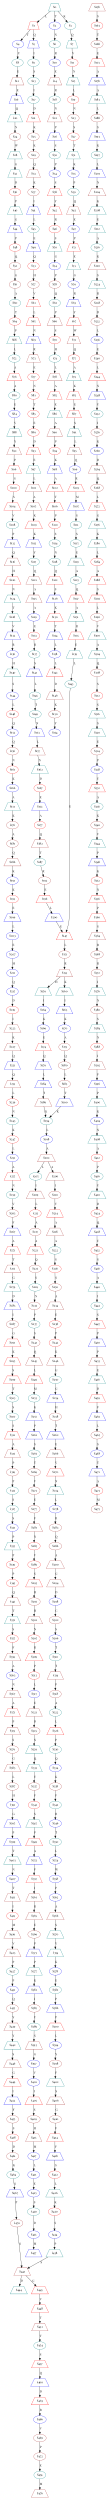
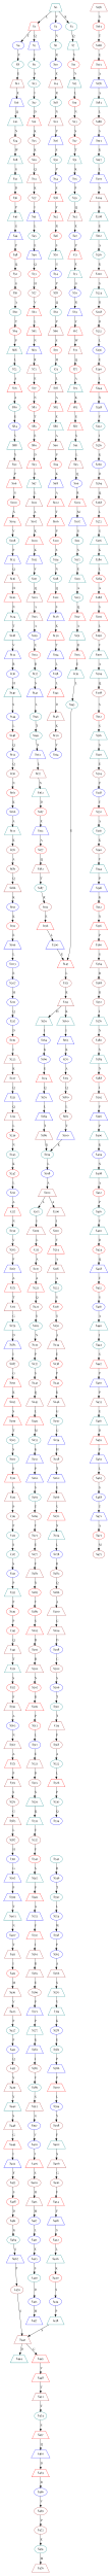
  strict digraph {
    fontname="Playfair Display"
    node [color=brown fontname="Playfair Display" shape=trapezium]
    edge [fontname="Playfair Display"]
    S0 [color=teal]
    S1 [color=red]
    S2 [color=blue shape=ellipse]
    S3 [color=teal shape=ellipse]
    S4 [color=blue shape=ellipse]
    S5 [color=blue]
    S6 [color=teal shape=ellipse]
    S7 [color=teal]
    S8 [color=teal shape=ellipse]
    S9 [color=teal shape=ellipse]
    S10 [color=blue shape=ellipse]
    S11 [color=red shape=ellipse]
    S12
    S13 [color=teal shape=ellipse]
    S14
    S15 [color=teal]
    S16 [color=blue]
    S17 [color=teal shape=ellipse]
    S18 [color=teal shape=ellipse]
    S19 [color=red shape=ellipse]
    S20 [color=teal]
    S21 [color=red]
    S22
    S23 [shape=ellipse]
    S24 [shape=ellipse]
    S25 [shape=ellipse]
    S26 [color=blue]
    S27 [color=red shape=ellipse]
    S28 [color=teal]
    S29 [shape=ellipse]
    S30 [color=teal shape=ellipse]
    S31 [color=teal]
    S32 [color=teal]
    S33
    S34 [color=blue shape=ellipse]
    S35 [color=blue shape=ellipse]
    S36 [color=red shape=ellipse]
    S37 [shape=ellipse]
    S38 [color=red]
    S39 [color=teal shape=ellipse]
    S40 [color=teal]
    S41 [color=blue]
    S42 [color=red]
    S43
    S44 [color=blue]
    S45 [color=teal shape=ellipse]
    S46 [color=red shape=ellipse]
    S47 [color=blue shape=ellipse]
    S48 [color=red shape=ellipse]
    S49 [color=blue]
    S50 [color=teal]
    S51 [color=red]
    S52 [shape=ellipse]
    S53 [color=red shape=ellipse]
    S54 [color=blue shape=ellipse]
    S55 [color=teal]
    S56 [shape=ellipse]
    S57 [shape=ellipse]
    S58 [shape=ellipse]
    S59 [color=blue shape=ellipse]
    S60 [color=teal shape=ellipse]
    S61 [color=red]
    S62 [color=teal shape=ellipse]
    S63 [color=blue]
    S64 [color=red shape=ellipse]
    S65 [color=red]
    S66
    S67 [color=red]
    S68 [color=teal]
    S69 [color=blue]
    S70 [color=red shape=ellipse]
    S71
    S72 [color=teal shape=ellipse]
    S73
    S74 [color=teal shape=ellipse]
    S75 [color=red shape=ellipse]
    S76 [color=red]
    S77 [color=red shape=ellipse]
    S78
    S79 [color=teal]
    S80 [color=teal shape=ellipse]
    S81 [color=red shape=ellipse]
    S82 [color=red]
    S83 [color=red]
    S84 [color=blue shape=ellipse]
    S85 [color=red shape=ellipse]
    S86 [color=teal]
    S87 [color=red]
    S88 [color=teal]
    S89 [color=red shape=ellipse]
    S90
    S91 [color=teal]
    S92
    S93 [color=red]
    S94 [color=red shape=ellipse]
    S95
    S96 [color=red]
    S97 [color=teal]
    S98 [color=blue]
    S99 [color=blue shape=ellipse]
    S100 [color=red shape=ellipse]
    S101
    S102 [color=red]
    S103 [color=red]
    S104 [color=red]
    S105
    S106 [color=red]
    S107 [color=blue]
    S108 [color=teal shape=ellipse]
    S109 [color=red]
    S110 [color=red shape=ellipse]
    S111 [color=teal shape=ellipse]
    S112 [color=blue]
    S113 [color=blue]
    S114 [color=teal shape=ellipse]
    S115 [color=teal shape=ellipse]
    S116
    S117 [color=teal shape=ellipse]
    S118 [color=teal shape=ellipse]
    S119 [color=teal]
    S120 [color=red]
    S121
    S122 [color=red]
    S123 [color=teal shape=ellipse]
    S124 [color=teal]
    S125
    S126 [color=blue]
    S127 [color=red]
    S128 [color=teal]
    S129 [color=blue shape=ellipse]
    S130 [color=red]
    S131 [color=teal]
    S132 [color=blue]
    S133 [color=red shape=ellipse]
    S134 [color=blue]
    S135 [color=red]
    S136 [color=blue shape=ellipse]
    S137 [color=teal shape=ellipse]
    S138 [color=blue shape=ellipse]
    S139 [color=teal]
    S140 [color=teal]
    S141 [color=blue]
    S142 [color=red]
    S143 [color=teal shape=ellipse]
    S144 [color=blue shape=ellipse]
    S145 [color=teal shape=ellipse]
    S146
    S147 [color=red]
    S148 [color=red shape=ellipse]
    S149 [color=teal shape=ellipse]
    S150 [shape=ellipse]
    S151 [shape=ellipse]
    S152 [color=blue shape=ellipse]
    S153 [color=blue]
    S154 [color=blue shape=ellipse]
    S155
    S156 [shape=ellipse]
    S157
    S159 [color=teal]
    S160 [color=teal]
    S161 [color=red shape=ellipse]
    S162 [color=teal]
    S163 [color=red shape=ellipse]
    S158
    S164 [color=blue shape=ellipse]
    S165 [color=blue]
    S166 [color=blue shape=ellipse]
    S167 [color=red shape=ellipse]
    S168 [shape=ellipse]
    S169 [color=blue shape=ellipse]
    S170 [color=blue shape=ellipse]
    S171 [color=teal]
    S172 [color=blue]
    S173 [color=red]
    S174 [color=red]
    S175 [shape=ellipse]
    S176 [shape=ellipse]
    S177 [color=red shape=ellipse]
    S178 [color=blue]
    S179 [color=blue]
    S180 [shape=ellipse]
    S181 [shape=ellipse]
    S182
    S183 [color=teal]
    S184 [color=blue]
    S185 [shape=ellipse]
    S186
    S187 [color=teal shape=ellipse]
    S188 [shape=ellipse]
    S189
    S190 [color=blue]
    S191 [color=blue shape=ellipse]
    S192 [shape=ellipse]
    S193 [color=blue]
    S194 [color=teal shape=ellipse]
    S195 [color=red shape=ellipse]
    S196 [color=red]
    S197 [color=teal shape=ellipse]
    S198 [color=blue shape=ellipse]
    S199 [color=blue]
    S200 [color=blue]
    S201 [color=blue]
    S202
    S203 [color=blue shape=ellipse]
    S204
    S205 [color=teal shape=ellipse]
    S206
    S207 [color=blue shape=ellipse]
    S208 [color=teal]
    S209
    S210 [shape=ellipse]
    S211 [color=blue shape=ellipse]
    S212 [color=teal]
    S213 [color=red shape=ellipse]
    S214 [color=red]
    S215 [color=blue shape=ellipse]
    S216 [color=teal shape=ellipse]
    S217 [shape=ellipse]
    S218
    S219 [color=red shape=ellipse]
    S220
    S221 [color=red]
    S222 [color=teal shape=ellipse]
    S223
    S224 [color=teal]
    S225 [shape=ellipse]
    S226 [color=red shape=ellipse]
    S227
    S228 [shape=ellipse]
    S229 [color=teal shape=ellipse]
    S230 [shape=ellipse]
    S231 [color=blue]
    S232 [shape=ellipse]
    S233 [shape=ellipse]
    S234
    S235
    S236 [color=blue shape=ellipse]
    S237 [color=teal shape=ellipse]
    S238 [color=red shape=ellipse]
    S239 [color=red shape=ellipse]
    S240 [shape=ellipse]
    S241 [shape=ellipse]
    S242 [color=red shape=ellipse]
    S243 [color=teal shape=ellipse]
    S244 [color=red]
    S245
    S246
    S247 [color=red shape=ellipse]
    S248 [color=blue]
    S249 [color=red]
    S250 [color=teal shape=ellipse]
    S251 [color=blue shape=ellipse]
    S252 [color=teal shape=ellipse]
    S253 [color=teal shape=ellipse]
    S254 [color=blue]
    S255 [color=red]
    S256 [shape=ellipse]
    S257 [color=blue]
    S258 [shape=ellipse]
    S259 [color=teal shape=ellipse]
    S260 [color=blue shape=ellipse]
    S261 [color=blue]
    S262 [color=blue]
    S263 [shape=ellipse]
    S264
    S265 [color=teal shape=ellipse]
    S266
    S267 [color=blue]
    S268 [shape=ellipse]
    S269 [shape=ellipse]
    S270 [color=red]
    S271 [color=red]
    S272 [color=red]
    S273 [shape=ellipse]
    S274 [color=teal]
    S275
    S276 [color=teal]
    S277 [shape=ellipse]
    S278 [color=blue shape=ellipse]
    S279 [color=teal]
    S280 [color=teal]
    S281
    S282 [shape=ellipse]
    S283 [color=blue]
    S284 [color=red shape=ellipse]
    S285 [color=red shape=ellipse]
    S286 [shape=ellipse]
    S287 [shape=ellipse]
    S288 [color=red]
    S289 [color=red shape=ellipse]
    S290
    S291 [color=red]
    S292 [color=red]
    S293 [color=red]
    S294
    S295 [color=red]
    S296 [shape=ellipse]
    S297 [shape=ellipse]
    S298 [color=blue shape=ellipse]
    S299 [color=red]
    S300 [color=teal]
    S301
    S302 [shape=ellipse]
    S303 [color=teal shape=ellipse]
    S304 [color=teal]
    S305 [color=red shape=ellipse]
    S306 [color=blue shape=ellipse]
    S307 [color=teal shape=ellipse]
    S308 [shape=ellipse]
    S309 [color=red]
    S310 [color=teal shape=ellipse]
    S311 [color=red]
    S312 [color=red shape=ellipse]
    S313 [color=red shape=ellipse]
    S314
    S315
    S316 [color=teal]
    S317 [color=blue shape=ellipse]
    S318 [shape=ellipse]
    S319 [shape=ellipse]
    S320 [color=teal]
    S321
    S322 [color=teal shape=ellipse]
    S323 [color=teal shape=ellipse]
    S324 [shape=ellipse]
    S325 [shape=ellipse]
    S326 [color=red]
    S327 [color=teal shape=ellipse]
    S328 [color=blue shape=ellipse]
    S329 [color=teal]
    S330 [color=teal shape=ellipse]
    S331 [color=blue shape=ellipse]
    S332 [color=red]
    S333 [color=teal]
    S334 [color=blue shape=ellipse]
    S335 [color=teal]
    S336 [color=teal shape=ellipse]
    S337 [shape=ellipse]
-   S338 [shape=ellipse]
    S339 [color=red shape=ellipse]
    S340 [shape=ellipse]
    S341 [color=red shape=ellipse]
    S342 [color=teal shape=ellipse]
    S343 [color=red shape=ellipse]
    S344 [color=teal]
    S345 [color=teal]
    S346 [color=blue shape=ellipse]
    S347
    S348 [color=blue]
    S349 [color=red]
    S350 [color=teal shape=ellipse]
    S351 [color=teal]
    S352 [color=red shape=ellipse]
    S353 [color=blue]
    S354 [color=blue shape=ellipse]
    S355 [color=red shape=ellipse]
    S356 [color=red]
    S357 [color=red]
    S358 [color=blue shape=ellipse]
    S359
    S360 [color=red]
    S361
    S362 [color=blue shape=ellipse]
    S363 [color=blue shape=ellipse]
    S364
    S365
    S366
    S367
    S368 [shape=ellipse]
    S369 [shape=ellipse]
    S370 [color=teal]
    S371 [color=red]
    S372 [shape=ellipse]
    S373 [color=blue]
    S374 [color=teal]
    S375
    S376 [color=teal]
    S377 [color=teal]
    S378 [color=blue shape=ellipse]
    S379 [shape=ellipse]
    S380 [shape=ellipse]
    S381 [color=blue]
    S382 [color=teal shape=ellipse]
    S383
    S384 [color=teal]
    S385 [shape=ellipse]
    S386 [color=blue]
    S387 [shape=ellipse]
    S388 [color=red shape=ellipse]
    S389 [color=teal shape=ellipse]
    S390 [color=red]
    S391 [color=blue shape=ellipse]
    S392
    S393
    S394 [color=blue shape=ellipse]
    S395 [color=blue]
    S396 [color=blue]
    S397 [color=blue shape=ellipse]
    S398 [shape=ellipse]
    S399 [color=blue]
    S400 [color=teal]
    S401 [color=blue shape=ellipse]
    S402 [color=teal]
    S403 [color=teal]
    S404 [color=blue shape=ellipse]
    S405 [color=red]
    S406
    S407 [color=blue shape=ellipse]
    S408 [color=teal]
    S409 [shape=ellipse]
    S410 [shape=ellipse]
    S411
    S412 [color=red shape=ellipse]
    S413
    S414 [color=red]
    S415 [color=red shape=ellipse]
    S416 [color=teal shape=ellipse]
    S417 [color=blue shape=ellipse]
    S418 [color=blue]
    S419
    S420 [color=teal]
    S421 [color=blue shape=ellipse]
    S422 [color=red shape=ellipse]
    S423
    S424 [color=red shape=ellipse]
    S425 [color=blue shape=ellipse]
    S426 [color=teal]
    S427 [color=teal shape=ellipse]
    S428 [color=blue]
    S429 [color=teal shape=ellipse]
    S430 [color=red shape=ellipse]
    S431 [color=blue shape=ellipse]
    S432 [color=red shape=ellipse]
    S433 [color=blue shape=ellipse]
    S434 [color=blue shape=ellipse]
    S435 [shape=ellipse]
    S436 [color=blue shape=ellipse]
    S437 [color=blue]
    S438 [color=teal]
    S439
    S440 [color=teal]
    S441
    S442 [color=teal]
    S443 [color=teal shape=ellipse]
    S444 [color=teal]
    S445 [color=red]
    S446
    S447 [color=red]
    S448 [color=red]
    S449 [color=red]
    S450 [color=blue]
    S451
    S452 [color=blue]
    S453
    S454 [color=teal shape=ellipse]
    S455 [shape=ellipse]
    S456 [color=teal]
    S457 [color=red]
    S458 [color=red shape=ellipse]
    S459 [color=red]
    S460 [color=blue]
    S461 [shape=ellipse]
    S462 [color=blue]
    S463 [color=red]
    S464 [color=teal shape=ellipse]
    S465 [shape=ellipse]
    S466 [color=blue shape=ellipse]
    n468 [color=blue label=S967]
    S468 [color=blue shape=ellipse]
    S469 [shape=ellipse]
    S470 [shape=ellipse]
    S471 [color=blue]
    S472 [shape=ellipse]
    S473 [color=red shape=ellipse]
    S474 [color=teal shape=ellipse]
    S475 [shape=ellipse]
    S476
    S0 -> S1 [label=L]
    S0 -> S2 [label=T]
    S0 -> S3 [label=K]
    S1 -> S4 [label=T]
    S1 -> S5 [label=Q]
    S2 -> S6 [label=N]
    S3 -> S7 [label=Q]
    S4 -> S8 [label=Y]
    S5 -> S9 [label=I]
    S6 -> S10 [label=R]
    S7 -> S11 [label=V]
    S8 -> S12 [label=E]
    S9 -> S13 [label=S]
    S10 -> S14 [label=E]
    S11 -> S15 [label=N]
    S12 -> S16 [label=E]
    S13 -> S17 [label=I]
    S14 -> S18 [label=R]
    S15 -> S19 [label=L]
    S16 -> S20 [label=Q]
    S17 -> S21 [label=D]
    S18 -> S22 [label=N]
    S19 -> S23 [label=N]
    S20 -> S24 [label=N]
    S21 -> S25 [label=K]
    S22 -> S26 [label=P]
    S23 -> S27 [label=S]
    S24 -> S28 [label=W]
    S25 -> S29 [label=K]
    S26 -> S30 [label=S]
    S27 -> S31 [label=T]
    S28 -> S32 [label=G]
    S29 -> S33 [label=Q]
    S30 -> S34 [label=P]
    S31 -> S35 [label=K]
    S32 -> S36 [label=D]
    S33 -> S37 [label=K]
    S34 -> S38 [label=S]
    S35 -> S39 [label=P]
    S36 -> S40 [label=P]
    S37 -> S41 [label=I]
    S38 -> S42 [label=Y]
    S39 -> S43 [label=Q]
    S40 -> S44 [label=G]
    S41 -> S45 [label=L]
    S42 -> S46 [label=R]
    S43 -> S47 [label=E]
    S44 -> S48 [label=P]
    S45 -> S49 [label=E]
    S46 -> S50 [label=S]
    S47 -> S51 [label=P]
    S48 -> S52 [label=Q]
    S49 -> S53 [label=Q]
    S50 -> S54 [label=G]
    S51 -> S55 [label=E]
    S52 -> S56 [label=G]
    S53 -> S57 [label=H]
    S54 -> S58 [label=P]
    S55 -> S59 [label=G]
    S56 -> S60 [label=A]
    S57 -> S61 [label=V]
    S58 -> S62 [label=Q]
    S59 -> S63 [label=R]
    S60 -> S64 [label=T]
    S61 -> S65 [label=L]
    S62 -> S66 [label=P]
    S63 -> S67 [label=Y]
    S64 -> S68 [label=P]
    S65 -> S69 [label=N]
    S66 -> S70 [label=S]
    S67 -> S71 [label=W]
    S68 -> S72 [label=L]
    S69 -> S73 [label=R]
    S70 -> S74 [label=H]
    S71 -> S75 [label=Q]
    S72 -> S76 [label=A]
    S73 -> S77 [label=E]
    S74 -> S78 [label=L]
    S75 -> S79 [label=A]
    S76 -> S80 [label=A]
    S77 -> S81 [label=N]
    S78 -> S82 [label=A]
    S79 -> S83 [label=K]
    S80 -> S84 [label=E]
    S81 -> S85 [label=T]
    S82 -> S86 [label=E]
    S83 -> S87 [label=E]
    S84 -> S88 [label=V]
    S85 -> S89 [label=E]
    S86 -> S90 [label=A]
    S87 -> S91 [label=S]
    S88 -> S92 [label=Y]
    S89 -> S93 [label=D]
    S90 -> S94 [label=P]
    S91 -> S95 [label=L]
    S92 -> S96 [label=P]
    S93 -> S97 [label=E]
    S94 -> S98 [label=K]
    S95 -> S99 [label=Q]
    S96 -> S100 [label=S]
    S97 -> S101 [label=L]
    S98 -> S102 [label=A]
    S99 -> S103 [label=R]
    S100 -> S104 [label=S]
    S101 -> S105 [label=A]
    S102 -> S106 [label=T]
    S103 -> S107 [label=M]
    S104 -> S108 [label=V]
    S105 -> S109 [label=K]
    S106 -> S110 [label=P]
    S107 -> S111 [label=S]
    S108 -> S112 [label=P]
    S109 -> S113 [label=K]
    S110 -> S114 [label=S]
    S111 -> S115 [label=S]
    S112 -> S116 [label=Q]
    S113 -> S117 [label=Y]
    S114 -> S118 [label=N]
    S115 -> S119 [label=E]
    S116 -> S120 [label=H]
    S117 -> S121 [label=Q]
    S118 -> S122 [label=Q]
    S119 -> S123 [label=A]
    S120 -> S124 [label=N]
    S121 -> S125 [label=A]
    S122 -> S126 [label=S]
    S123 -> S127 [label=Q]
    S124 -> S128 [label=T]
    S125 -> S129 [label=A]
    S126 -> S130 [label=K]
    S127 -> S131 [label=A]
    S128 -> S132 [label=V]
    S129 -> S133 [label=E]
    S130 -> S134 [label=T]
    S131 -> S135 [label=R]
    S132 -> S136 [label=R]
    S133 -> S137 [label=R]
    S134 -> S138 [label=L]
    S135 -> S139 [label=E]
    S136 -> S140 [label=H]
    S137 -> S141 [label=S]
    S138 -> S142 [label=L]
    S139 -> S143 [label=L]
    S140 -> S144 [label=S]
    S141 -> S145 [label=L]
    S142 -> S146 [label=D]
    S143 -> S147 [label=E]
    S144 -> S148 [label=L]
    S145 -> S149 [label=T]
    S146 -> S150 [label=K]
    S147 -> S151 [label=L]
    S148 -> S152 [label=Q]
    S149 -> S153 [label=N]
    S150 -> S154 [label=Y]
    S151 -> S155 [label=R]
    S152 -> S156 [label=Q]
    S153 -> S157 [label=L]
    S155 -> S159 [label=H]
    S155 -> S160 [label=K]
    S156 -> S161 [label=N]
    S157 -> S162 [label=N]
    S159 -> S164 [label=I]
    S160 -> S165 [label=I]
    S161 -> S166 [label=K]
    S162 -> S167 [label=D]
    S163 -> S168 [label=T]
    S158 -> S163 [label=S]
    S164 -> S169 [label=K]
    S165 -> S170 [label=K]
    S166 -> S171 [label=A]
    S167 -> S172 [label=E]
    S168 -> S173 [label=E]
    S169 -> S174 [label=E]
    S170 -> S175 [label=A]
    S171 -> S176 [label=K]
    S172 -> S177 [label=A]
    S173 -> S178 [label=A]
    S174 -> S179 [label=Q]
    S175 -> S180 [label=Q]
    S176 -> S181 [label=A]
    S177 -> S182 [label=Q]
    S178 -> S183 [label=A]
    S179 -> S184 [label=L]
    S180 -> S185 [label=L]
    S181 -> S186 [label=Q]
    S182 -> S187 [label=T]
    S183 -> S188 [label=L]
    S184 -> S189 [label=T]
    S185 -> S190 [label=T]
    S186 -> S191 [label=K]
    S187 -> S192 [label=R]
    S188 -> S193 [label=S]
    S189 -> S194 [label=K]
    S190 -> S194 [label=K]
    S191 -> S195 [label=K]
    S192 -> S196 [label=E]
    S193 -> S197 [label=K]
    S194 -> S198 [label=L]
    S195 -> S199 [label=E]
    S196 -> S200 [label=L]
    S197 -> S201 [label=L]
    S198 -> S202 [label=A]
    S199 -> S203 [label=L]
    S200 -> S147 [label=E]
    S201 -> S204 [label=N]
    S202 -> S205 [label=L]
    S202 -> S206 [label=A]
    S203 -> S207 [label=E]
    S204 -> S208 [label=K]
    S205 -> S209 [label=I]
    S206 -> S210 [label=I]
    S207 -> S211 [label=M]
    S208 -> S212 [label=E]
    S209 -> S213 [label=L]
    S210 -> S214 [label=V]
    S211 -> S215 [label=Q]
    S212 -> S216 [label=A]
    S213 -> S217 [label=A]
    S214 -> S218 [label=A]
    S215 -> S219 [label=D]
    S216 -> S220 [label=K]
    S217 -> S221 [label=A]
    S218 -> S222 [label=A]
    S219 -> S223 [label=I]
    S220 -> S224 [label=S]
    S221 -> S225 [label=Q]
    S222 -> S226 [label=S]
    S223 -> S227 [label=K]
    S224 -> S228 [label=R]
    S225 -> S229 [label=S]
    S226 -> S230 [label=S]
    S227 -> S231 [label=Q]
    S228 -> S232 [label=D]
    S229 -> S233 [label=N]
    S230 -> S234 [label=A]
    S231 -> S235 [label=Q]
    S232 -> S236 [label=L]
    S233 -> S237 [label=P]
    S234 -> S238 [label=E]
    S235 -> S239 [label=L]
    S236 -> S240 [label=E]
    S237 -> S241 [label=S]
    S238 -> S242 [label=P]
    S239 -> S243 [label=N]
    S240 -> S244 [label=L]
    S241 -> S245 [label=Q]
    S242 -> S246 [label=K]
    S243 -> S247 [label=K]
    S244 -> S248 [label=N]
    S245 -> S249 [label=L]
    S246 -> S250 [label=G]
    S247 -> S251 [label=L]
    S248 -> S252 [label=Y]
    S249 -> S253 [label=M]
    S250 -> S254 [label=G]
    S251 -> S255 [label=A]
    S252 -> S256 [label=I]
    S253 -> S257 [label=K]
    S254 -> S258 [label=H]
    S255 -> S259 [label=N]
    S256 -> S260 [label=K]
    S257 -> S261 [label=P]
    S258 -> S262 [label=T]
    S259 -> S263 [label=V]
    S260 -> S264 [label=D]
    S261 -> S265 [label=S]
    S262 -> S266 [label=E]
    S263 -> S267 [label=F]
    S264 -> S268 [label=Q]
    S265 -> S269 [label=T]
    S266 -> S270 [label=V]
    S267 -> S271 [label=A]
    S268 -> S272 [label=L]
    S269 -> S273 [label=V]
    S270 -> S274 [label=N]
    S271 -> S275 [label=T]
    S272 -> S276 [label=G]
    S273 -> S277 [label=E]
    S274 -> S278 [label=L]
    S275 -> S279 [label=G]
    S276 -> S280 [label=K]
    S277 -> S281 [label=F]
    S278 -> S282 [label=R]
    S279 -> S283 [label=D]
    S280 -> S284 [label=L]
    S281 -> S285 [label=N]
    S282 -> S286 [label=Q]
    S283 -> S287 [label=I]
    S284 -> S288 [label=A]
    S285 -> S289 [label=V]
    S286 -> S290 [label=A]
    S287 -> S291 [label=G]
    S288 -> S292 [label=S]
    S289 -> S293 [label=S]
    S290 -> S294 [label=G]
    S291 -> S295 [label=K]
    S292 -> S296 [label=L]
    S293 -> S297 [label=H]
    S294 -> S298 [label=D]
    S295 -> S299 [label=S]
    S296 -> S300 [label=V]
    S297 -> S301 [label=H]
    S298 -> S302 [label=C]
    S299 -> S303 [label=T]
    S300 -> S304 [label=A]
    S301 -> S305 [label=N]
    S302 -> S306 [label=S]
    S303 -> S307 [label=S]
    S304 -> S308 [label=Q]
    S305 -> S309 [label=R]
    S306 -> S310 [label=T]
    S307 -> S311 [label=S]
    S308 -> S312 [label=S]
    S309 -> S313 [label=P]
    S310 -> S314 [label=T]
    S311 -> S315 [label=A]
    S312 -> S316 [label=S]
    S313 -> S317 [label=L]
    S314 -> S318 [label=P]
    S315 -> S319 [label=P]
    S316 -> S320 [label=S]
    S317 -> S321 [label=E]
    S318 -> S322 [label=A]
    S319 -> S323 [label=P]
    S320 -> S324 [label=E]
    S321 -> S325 [label=D]
    S322 -> S326 [label=L]
    S323 -> S327 [label=S]
    S324 -> S328 [label=P]
    S325 -> S329 [label=N]
    S326 -> S330 [label=P]
    S327 -> S331 [label=S]
    S328 -> S332 [label=Y]
    S329 -> S333 [label=Q]
    S330 -> S334 [label=Q]
    S331 -> S335 [label=P]
    S332 -> S336 [label=A]
    S333 -> S337 [label=T]
-   S334 -> S338 [label=K]
    S335 -> S339 [label=P]
    S336 -> S340 [label=K]
    S337 -> S341 [label=F]
-   S338 -> S342 [label=F]
    S339 -> S343 [label=P]
    S340 -> S344 [label=V]
    S341 -> S345 [label=S]
    S342 -> S346 [label=R]
    S343 -> S347 [label=Q]
    S344 -> S348 [label=P]
    S345 -> S349 [label=P]
    S346 -> S350 [label=T]
    S347 -> S351 [label=T]
    S348 -> S352 [label=K]
    S349 -> S353 [label=A]
    S350 -> S354 [label=L]
    S351 -> S355 [label=S]
    S352 -> S356 [label=N]
    S353 -> S357 [label=F]
    S354 -> S358 [label=W]
    S355 -> S359 [label=F]
    S356 -> S360 [label=P]
    S357 -> S361 [label=I]
    S358 -> S362 [label=P]
    S359 -> S363 [label=A]
    S360 -> S364 [label=S]
    S361 -> S365 [label=R]
    S362 -> S366 [label=A]
    S363 -> S367 [label=N]
    S364 -> S368 [label=R]
    S365 -> S369 [label=E]
    S366 -> S370 [label=S]
    S367 -> S371 [label=A]
    S368 -> S372 [label=R]
    S369 -> S373 [label=P]
    S370 -> S374 [label=V]
    S371 -> S375 [label=P]
    S372 -> S376 [label=I]
    S373 -> S377 [label=P]
    S374 -> S378 [label=K]
    S375 -> S379 [label=S]
    S376 -> S380 [label=N]
    S377 -> S381 [label=K]
    S378 -> S382 [label=E]
    S379 -> S383 [label=G]
    S380 -> S384 [label=S]
    S381 -> S385 [label=I]
    S382 -> S386 [label=P]
    S383 -> S387 [label=L]
    S384 -> S388 [label=N]
    S385 -> S389 [label=Y]
    S386 -> S390 [label=P]
    S387 -> S391 [label=H]
    S388 -> S392 [label=I]
    S389 -> S393 [label=S]
    S390 -> S394 [label=L]
    S391 -> S395 [label=G]
    S392 -> S396 [label=F]
    S393 -> S397 [label=G]
    S394 -> S398 [label=Y]
    S395 -> S399 [label=P]
    S396 -> S400 [label=P]
    S397 -> S401 [label=V]
    S398 -> S402 [label=F]
    S399 -> S403 [label=T]
    S400 -> S404 [label=K]
    S401 -> S405 [label=I]
    S402 -> S406 [label=S]
    S403 -> S407 [label=N]
    S404 -> S408 [label=N]
    S405 -> S409 [label=S]
    S406 -> S410 [label=G]
    S407 -> S411 [label=T]
    S408 -> S412 [label=A]
    S409 -> S413 [label=H]
    S410 -> S414 [label=F]
    S411 -> S415 [label=I]
    S412 -> S416 [label=P]
    S413 -> S417 [label=M]
    S414 -> S418 [label=F]
    S415 -> S419 [label=M]
    S416 -> S420 [label=Y]
    S417 -> S421 [label=L]
    S418 -> S422 [label=S]
    S419 -> S423 [label=V]
    S420 -> S424 [label=D]
    S421 -> S425 [label=E]
    S422 -> S426 [label=L]
    S423 -> S427 [label=P]
    S424 -> S428 [label=Q]
    S425 -> S429 [label=S]
    S426 -> S430 [label=K]
    S427 -> S431 [label=P]
    S428 -> S432 [label=Y]
    S429 -> S433 [label=D]
    S430 -> S434 [label=S]
    S431 -> S435 [label=Q]
    S432 -> S436 [label=S]
    S433 -> S437 [label=M]
    S434 -> S438 [label=P]
    S435 -> S439 [label=Y]
    S436 -> S440 [label=A]
    S438 -> S441 [label=S]
    S439 -> S442 [label=Y]
    S440 -> S443 [label=I]
    S441 -> S444 [label=D]
    S441 -> S445 [label=G]
    S442 -> S446 [label=S]
    S443 -> S447 [label=S]
    S445 -> S448 [label=V]
    S446 -> S449 [label=G]
    S447 -> S450 [label=P]
    S448 -> S451 [label=T]
    S449 -> S452 [label=I]
    S450 -> S453 [label=P]
    S451 -> S454 [label=T]
    S452 -> S455 [label=F]
    S453 -> S456 [label=E]
    S454 -> S457 [label=S]
    S455 -> S458 [label=S]
    S456 -> S459 [label=D]
    S457 -> S460 [label=Q]
    S458 -> S461 [label=D]
    S459 -> S462 [label=F]
    S460 -> S463 [label=D]
    S461 -> S464 [label=K]
    S462 -> S465 [label=L]
    S463 -> S466 [label=R]
    S464 -> n468 [label=S]
    S465 -> S468 [label=S]
    S466 -> S469 [label=V]
    n468 -> S470 [label=P]
    S468 -> S471 [label=T]
    S469 -> S472 [label=P]
    S470 -> S441 [label=S]
    S471 -> S473 [label=A]
    S472 -> S474 [label=E]
    S473 -> S475 [label=M]
    S474 -> S476 [label=M]
  }
